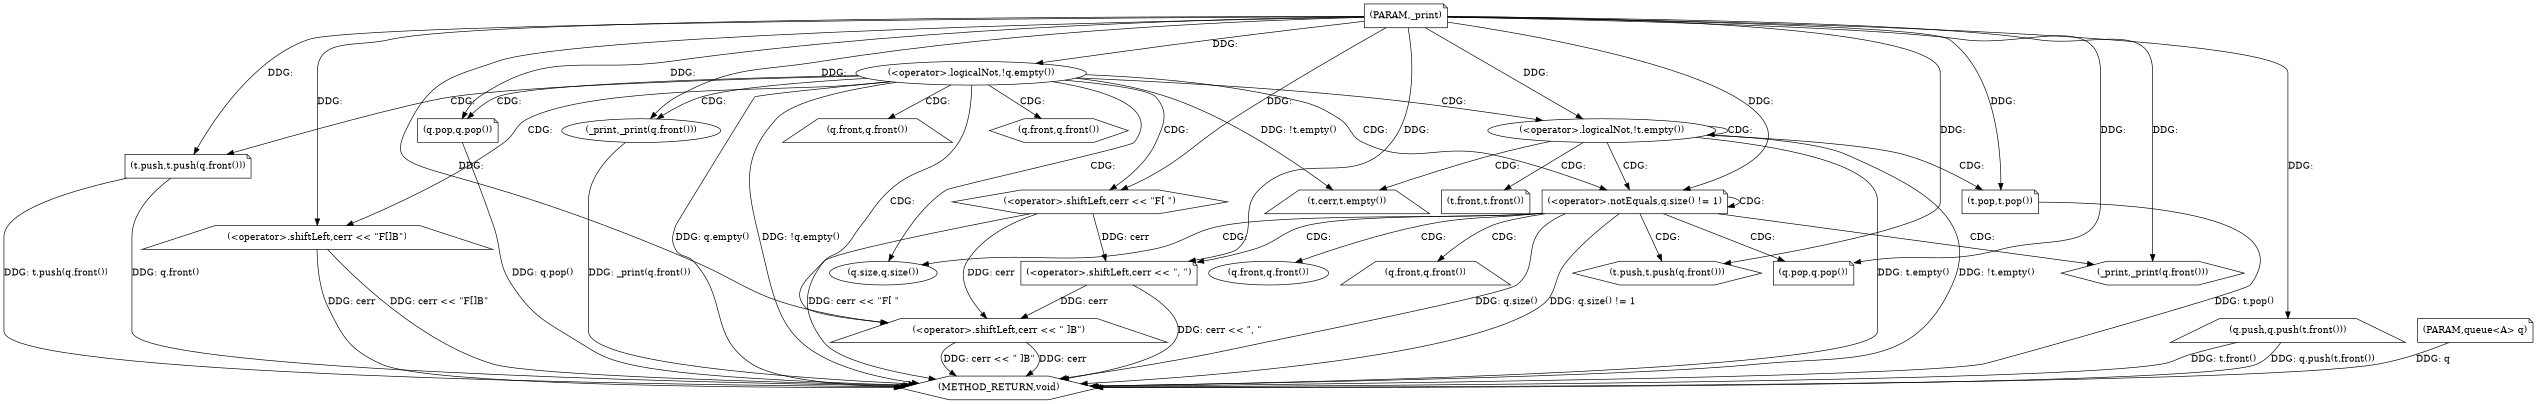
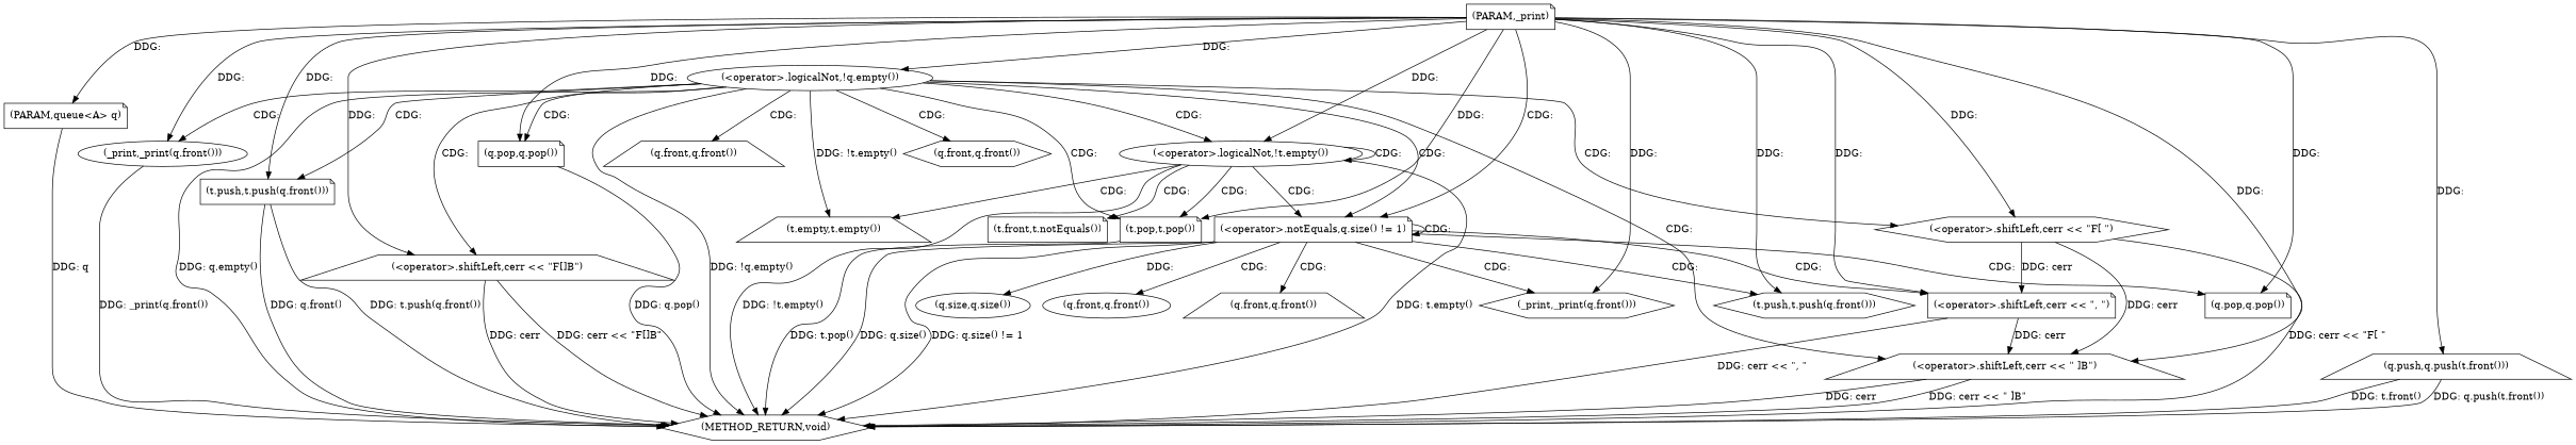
  digraph {
    fontname="DejaVu Serif"
    node [fontname="DejaVu Serif" shape=note]
    edge [fontname="DejaVu Serif"]
    n1 [label="(PARAM,_print)"]
    n2 [label="(PARAM,queue<A> q)"]
    n3 [label="(<operator>.logicalNot,!q.empty())" shape=ellipse]
    n4 [label="(<operator>.shiftLeft,cerr << \"F[ \")" shape=hexagon]
    n5 [label="(_print,_print(q.front()))" shape=ellipse]
    n6 [label="(<operator>.shiftLeft,cerr << \" ]B\")" shape=trapezium]
    n7 [label="(t.push,t.push(q.front()))"]
    n8 [label="(q.pop,q.pop())"]
    n9 [label="(<operator>.notEquals,q.size() != 1)"]
    n10 [label="(<operator>.logicalNot,!t.empty())" shape=ellipse]
    n11 [label="(<operator>.shiftLeft,cerr << \"F[]B\")" shape=trapezium]
    n12 [label="(_print,_print(q.front()))" shape=hexagon]
    n13 [label="(<operator>.shiftLeft,cerr << \", \")"]
    n14 [label="(t.push,t.push(q.front()))" shape=hexagon]
    n15 [label="(q.pop,q.pop())"]
    n16 [label="(q.push,q.push(t.front()))" shape=trapezium]
    n17 [label="(t.pop,t.pop())"]
    n18 [label="(METHOD_RETURN,void)" shape=hexagon]
    n19 [label="(q.front,q.front())" shape=trapezium]
    n20 [label="(q.front,q.front())" shape=hexagon]
    n21 [label="(q.size,q.size())" shape=ellipse]
-   n22 [label="(t.cerr,t.empty())" shape=trapezium]
+   n22 [label="(t.empty,t.empty())" shape=trapezium]
    n23 [label="(q.front,q.front())" shape=ellipse]
    n24 [label="(q.front,q.front())" shape=trapezium]
-   n25 [label="(t.front,t.front())"]
+   n25 [label="(t.front,t.notEquals())"]
+   n1 -> n2 [label="DDG: "]
    n1 -> n3 [label="DDG: "]
    n1 -> n4 [label="DDG: "]
    n1 -> n5 [label="DDG: "]
    n1 -> n6 [label="DDG: "]
    n1 -> n7 [label="DDG: "]
    n1 -> n8 [label="DDG: "]
-   n1 -> n9 [label="DDG: "]
+   n1 -> n9 [label="CDG: "]
    n1 -> n10 [label="DDG: "]
    n1 -> n11 [label="DDG: "]
    n1 -> n12 [label="DDG: "]
    n1 -> n13 [label="DDG: "]
    n1 -> n14 [label="DDG: "]
    n1 -> n15 [label="DDG: "]
    n1 -> n16 [label="DDG: "]
    n1 -> n17 [label="DDG: "]
    n2 -> n18 [label="DDG: q"]
    n3 -> n4 [label="CDG: "]
    n3 -> n5 [label="CDG: "]
    n3 -> n6 [label="CDG: "]
    n3 -> n7 [label="CDG: "]
    n3 -> n8 [label="CDG: "]
    n3 -> n9 [label="CDG: "]
    n3 -> n10 [label="CDG: "]
    n3 -> n11 [label="CDG: "]
    n3 -> n18 [label="DDG: q.empty()"]
    n3 -> n18 [label="DDG: !q.empty()"]
    n3 -> n19 [label="CDG: "]
    n3 -> n20 [label="CDG: "]
-   n3 -> n21 [label="CDG: "]
+   n3 -> n17 [label="CDG: "]
    n3 -> n22 [label="DDG: !t.empty()"]
    n4 -> n6 [label="DDG: cerr"]
    n4 -> n13 [label="DDG: cerr"]
    n4 -> n18 [label="DDG: cerr << \"F[ \""]
    n5 -> n18 [label="DDG: _print(q.front())"]
    n6 -> n18 [label="DDG: cerr"]
    n6 -> n18 [label="DDG: cerr << \" ]B\""]
    n7 -> n18 [label="DDG: q.front()"]
    n7 -> n18 [label="DDG: t.push(q.front())"]
    n8 -> n18 [label="DDG: q.pop()"]
    n9 -> n9 [label="CDG: "]
    n9 -> n12 [label="CDG: "]
    n9 -> n13 [label="CDG: "]
    n9 -> n14 [label="CDG: "]
    n9 -> n15 [label="CDG: "]
    n9 -> n18 [label="DDG: q.size()"]
    n9 -> n18 [label="DDG: q.size() != 1"]
-   n9 -> n21 [label="CDG: "]
+   n9 -> n21 [label="DDG: "]
    n9 -> n23 [label="CDG: "]
    n9 -> n24 [label="CDG: "]
    n10 -> n9 [label="CDG: "]
    n10 -> n10 [label="CDG: "]
    n10 -> n17 [label="CDG: "]
    n10 -> n18 [label="DDG: t.empty()"]
    n10 -> n18 [label="DDG: !t.empty()"]
    n10 -> n22 [label="CDG: "]
    n10 -> n25 [label="CDG: "]
    n11 -> n18 [label="DDG: cerr"]
    n11 -> n18 [label="DDG: cerr << \"F[]B\""]
    n13 -> n6 [label="DDG: cerr"]
    n13 -> n18 [label="DDG: cerr << \", \""]
    n16 -> n18 [label="DDG: t.front()"]
    n16 -> n18 [label="DDG: q.push(t.front())"]
    n17 -> n18 [label="DDG: t.pop()"]
  }
